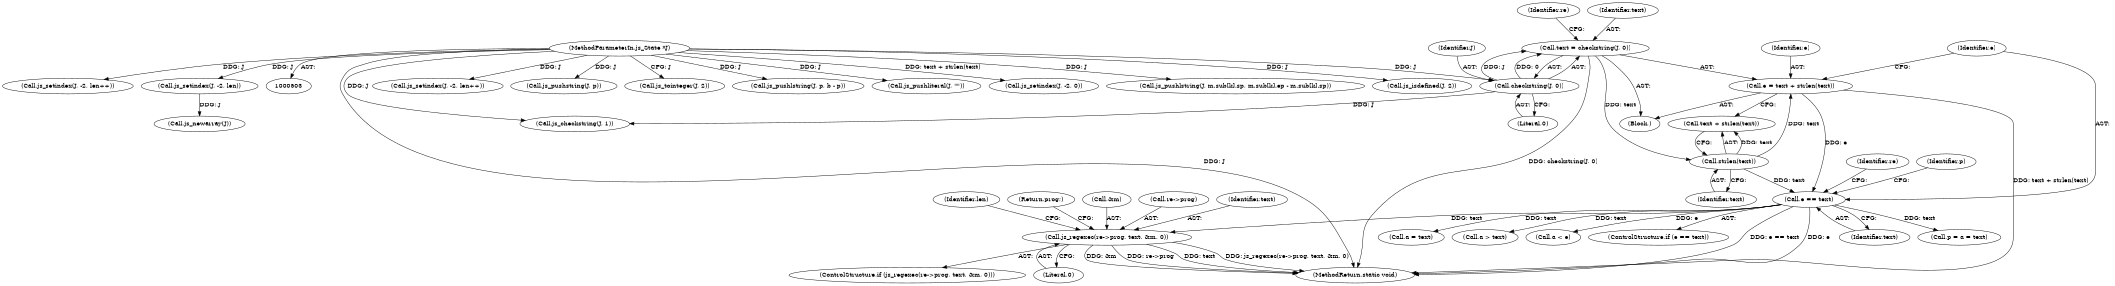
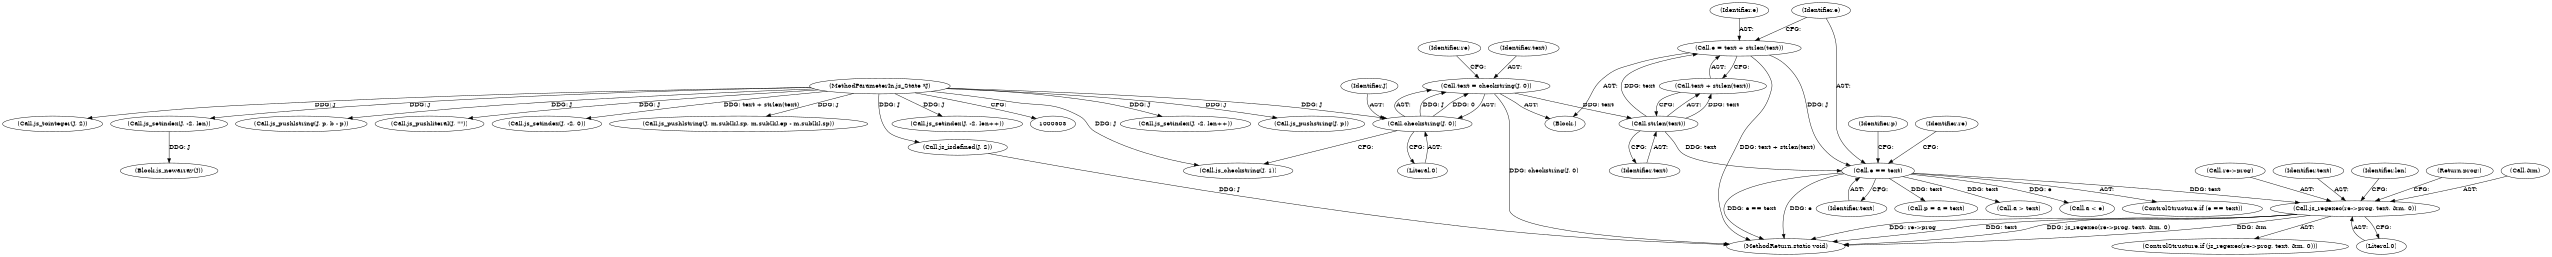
  digraph {
    n1 [label="(Call,js_regexec(re->prog, text, &m, 0))"]
    n2 [label="(MethodReturn,static void)"]
    n3 [label="(Literal,0)"]
    n4 [label="(ControlStructure,if (js_regexec(re->prog, text, &m, 0)))"]
    n5 [label="(Call,e == text)"]
    n6 [label="(Call,p = a = text)"]
-   n7 [label="(Call,a = text)"]
    n8 [label="(Call,a > text)"]
    n9 [label="(Call,a < e)"]
    n10 [label="(ControlStructure,if (e == text))"]
    n11 [label="(Identifier,text)"]
    n12 [label="(Call,e = text + strlen(text))"]
    n13 [label="(Call,text + strlen(text))"]
    n14 [label="(Block,)"]
    n15 [label="(Call,strlen(text))"]
    n16 [label="(Identifier,text)"]
    n17 [label="(Call,text = checkstring(J, 0))"]
    n18 [label="(Call,checkstring(J, 0))"]
    n19 [label="(Call,js_checkstring(J, 1))"]
    n20 [label="(Literal,0)"]
    n21 [label="(MethodParameterIn,js_State *J)"]
    n22 [label="(Call,js_setindex(J, -2, len++))"]
    n23 [label="(Call,js_pushstring(J, p))"]
    n24 [label="(Call,js_tointeger(J, 2))"]
    n25 [label="(Call,js_setindex(J, -2, len))"]
    n26 [label="(Call,js_pushlstring(J, p, b - p))"]
    n27 [label="(Call,js_pushliteral(J, \"\"))"]
    n28 [label="(Call,js_setindex(J, -2, 0))"]
    n29 [label="(Call,js_pushlstring(J, m.sub[k].sp, m.sub[k].ep - m.sub[k].sp))"]
    n30 [label="(Call,js_isdefined(J, 2))"]
    n31 [label="(Call,js_setindex(J, -2, len++))"]
    n32 [label=1000503]
-   n33 [label="(Call,js_newarray(J))"]
+   n33 [label="(Block,js_newarray(J))"]
    n34 [label="(Identifier,p)"]
    n35 [label="(Call,re->prog)"]
    n36 [label="(Identifier,text)"]
    n37 [label="(Identifier,len)"]
    n38 [label="(Identifier,re)"]
    n39 [label="(Identifier,e)"]
    n40 [label="(Return,prog;)"]
    n41 [label="(Call,&m)"]
    n42 [label="(Identifier,J)"]
    n43 [label="(Identifier,e)"]
    n44 [label="(Identifier,text)"]
    n45 [label="(Identifier,re)"]
    n1 -> n2 [label="DDG: re->prog"]
    n1 -> n2 [label="DDG: text"]
    n1 -> n2 [label="DDG: js_regexec(re->prog, text, &m, 0)"]
    n1 -> n2 [label="DDG: &m"]
    n1 -> n3 [label="CFG: "]
    n1 -> n4 [label="AST: "]
    n3 -> n1 [label="AST: "]
    n5 -> n1 [label="DDG: text"]
    n5 -> n2 [label="DDG: e == text"]
    n5 -> n2 [label="DDG: e"]
    n5 -> n6 [label="DDG: text"]
-   n5 -> n7 [label="DDG: text"]
    n5 -> n8 [label="DDG: text"]
    n5 -> n9 [label="DDG: e"]
    n5 -> n10 [label="AST: "]
    n5 -> n11 [label="CFG: "]
    n11 -> n5 [label="AST: "]
    n12 -> n2 [label="DDG: text + strlen(text)"]
-   n12 -> n5 [label="DDG: e"]
+   n12 -> n5 [label="DDG: J"]
    n12 -> n13 [label="CFG: "]
    n12 -> n14 [label="AST: "]
-   n17 -> n12 [label="AST: "]
+   n13 -> n12 [label="AST: "]
    n13 -> n15 [label="CFG: "]
    n15 -> n5 [label="DDG: text"]
    n15 -> n12 [label="DDG: text"]
    n15 -> n13 [label="AST: "]
    n15 -> n13 [label="DDG: text"]
    n15 -> n16 [label="CFG: "]
    n16 -> n15 [label="AST: "]
    n17 -> n2 [label="DDG: checkstring(J, 0)"]
    n17 -> n14 [label="AST: "]
    n17 -> n15 [label="DDG: text"]
    n17 -> n18 [label="AST: "]
    n18 -> n17 [label="AST: "]
    n18 -> n17 [label="DDG: J"]
    n18 -> n17 [label="DDG: 0"]
-   n18 -> n19 [label="DDG: J"]
+   n18 -> n19 [label="CFG: "]
    n18 -> n20 [label="CFG: "]
    n20 -> n18 [label="AST: "]
-   n21 -> n2 [label="DDG: J"]
+   n30 -> n2 [label="DDG: J"]
    n21 -> n18 [label="DDG: J"]
    n21 -> n19 [label="DDG: J"]
    n21 -> n22 [label="DDG: J"]
    n21 -> n23 [label="DDG: J"]
-   n21 -> n24 [label="CFG: J"]
+   n21 -> n24 [label="DDG: J"]
    n21 -> n25 [label="DDG: J"]
    n21 -> n26 [label="DDG: J"]
    n21 -> n27 [label="DDG: J"]
    n21 -> n28 [label="DDG: text + strlen(text)"]
    n21 -> n29 [label="DDG: J"]
    n21 -> n30 [label="DDG: J"]
    n21 -> n31 [label="DDG: J"]
-   n21 -> n32 [label="AST: "]
+   n21 -> n32 [label="CFG: "]
    n25 -> n33 [label="DDG: J"]
    n34 -> n5 [label="CFG: "]
    n35 -> n1 [label="AST: "]
    n36 -> n1 [label="AST: "]
    n37 -> n1 [label="CFG: "]
    n38 -> n17 [label="CFG: "]
    n39 -> n12 [label="AST: "]
    n40 -> n1 [label="CFG: "]
    n41 -> n1 [label="AST: "]
    n42 -> n18 [label="AST: "]
    n43 -> n5 [label="AST: "]
    n43 -> n12 [label="CFG: "]
    n44 -> n17 [label="AST: "]
    n45 -> n5 [label="CFG: "]
  }
